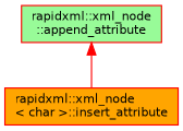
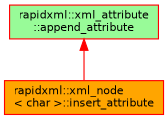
  digraph {
    rankdir=TB
    node [color=red fontname=Helvetica fontsize=10 shape=record style=filled]
-   n1 [fillcolor=palegreen fontcolor=black height=0.2 label="rapidxml::xml_node\l::append_attribute" width=0.4]
+   n1 [fillcolor=palegreen fontcolor=black height=0.2 label="rapidxml::xml_attribute\l::append_attribute" width=0.4]
    n2 [fillcolor=orange height=0.2 label="rapidxml::xml_node\l\< char \>::insert_attribute" width=0.4]
    n1 -> n2 [color=red dir=back fontname=Helvetica fontsize=10 labelfontname=Helvetica labelfontsize=10 style=solid]
  }
